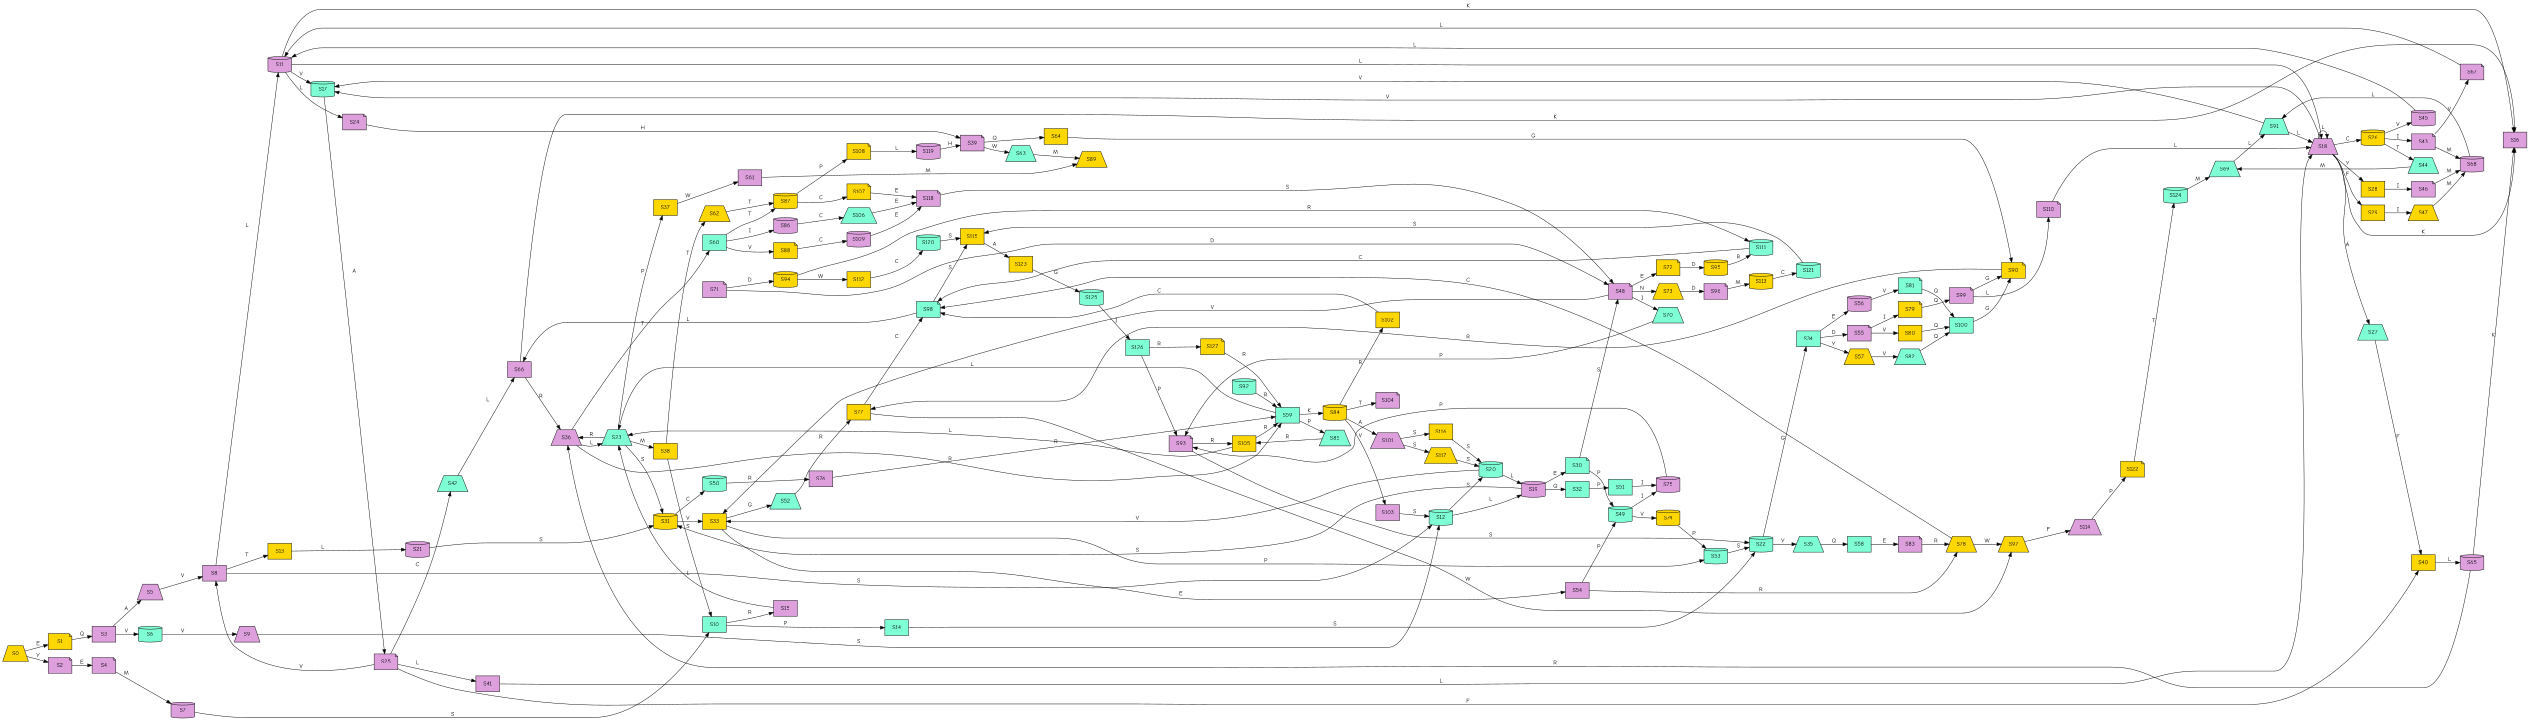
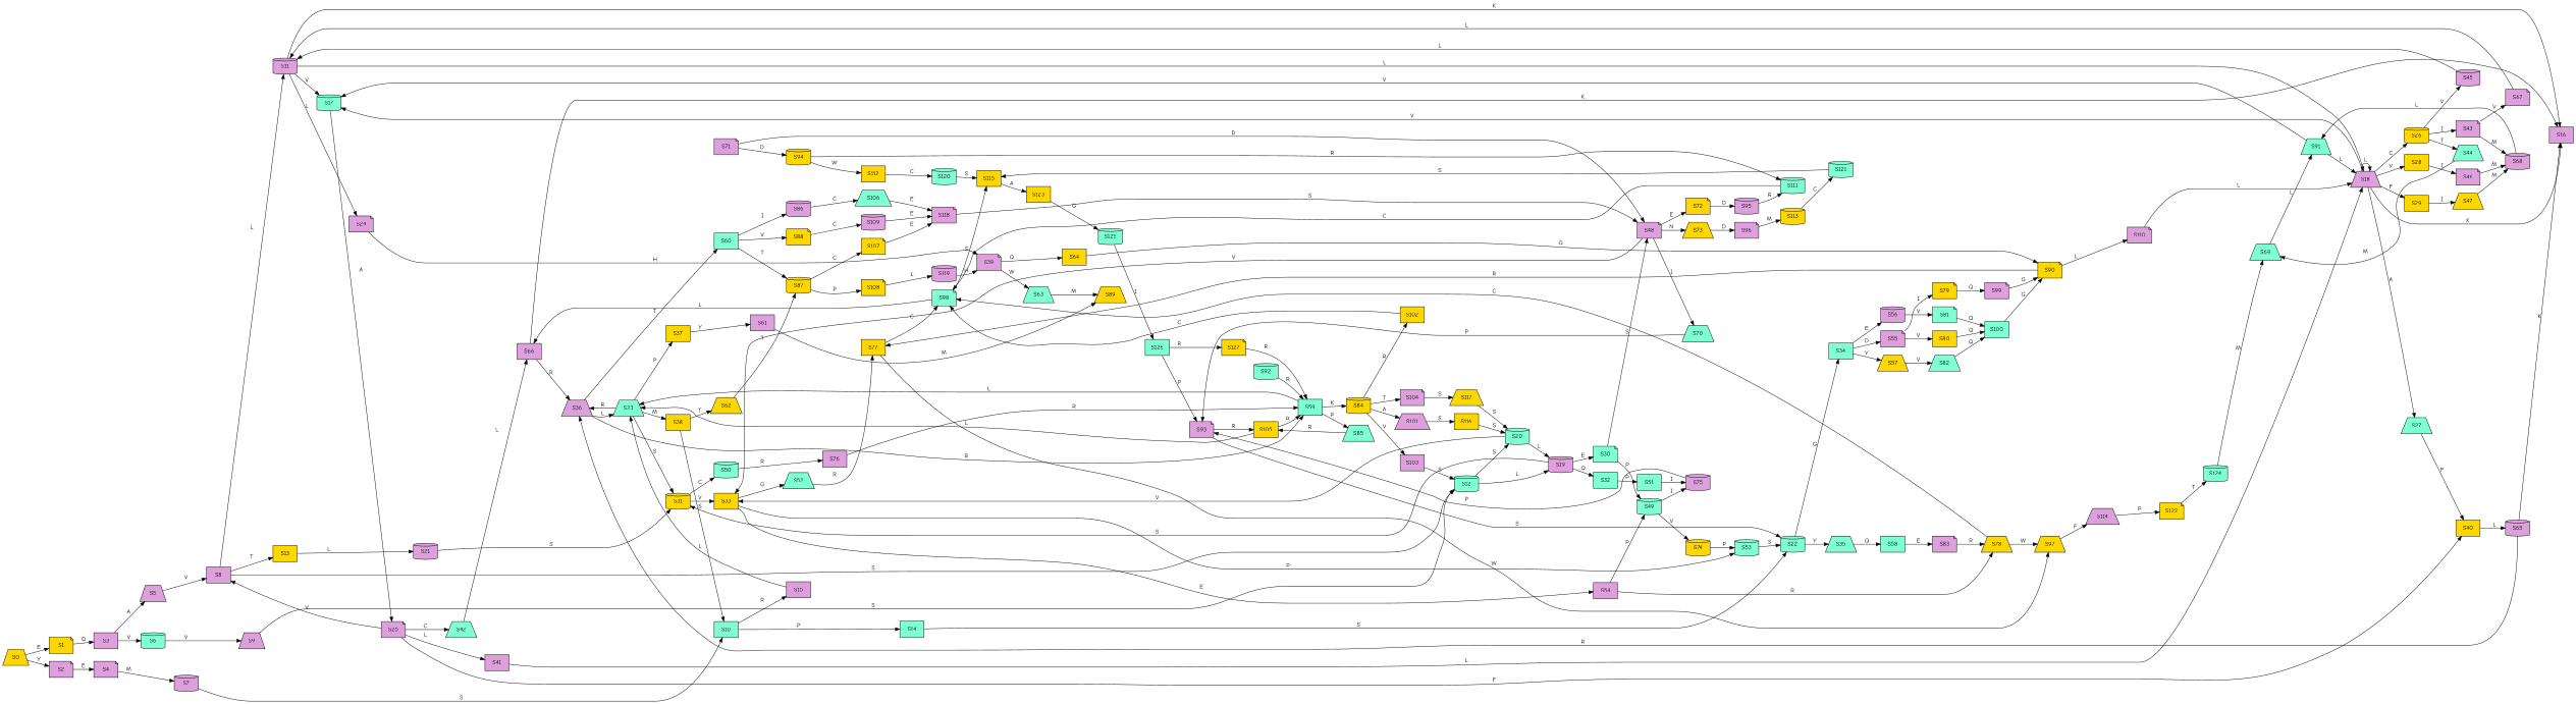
  strict digraph {
    fontname="Comic Neue"
    rankdir=LR
    node [fillcolor=plum fontname="Comic Neue" shape=box style=filled]
    edge [fontname="Comic Neue"]
    S0 [fillcolor=gold shape=trapezium]
    S1 [fillcolor=gold shape=note]
    S2 [shape=note]
    S3
    S4 [shape=note]
    S5 [shape=trapezium]
    S6 [fillcolor=aquamarine shape=cylinder]
    S7 [shape=cylinder]
    S8
    S9 [shape=trapezium]
    S10 [fillcolor=aquamarine]
    S11 [shape=cylinder]
    S12 [fillcolor=aquamarine shape=cylinder]
    S13 [fillcolor=gold]
    S14 [fillcolor=aquamarine]
    S15
    S16
    S17 [fillcolor=aquamarine shape=cylinder]
    S18 [shape=trapezium]
    S24 [shape=note]
    S19 [shape=cylinder]
    S20 [fillcolor=aquamarine shape=cylinder]
    S21 [shape=cylinder]
    S22 [fillcolor=aquamarine shape=cylinder]
    S23 [fillcolor=aquamarine shape=trapezium]
    S25 [shape=note]
    S26 [fillcolor=gold shape=cylinder]
    S27 [fillcolor=aquamarine shape=trapezium]
    S28 [fillcolor=gold]
    S29 [fillcolor=gold]
    S30 [fillcolor=aquamarine shape=note]
    S31 [fillcolor=gold shape=cylinder]
    S32 [fillcolor=aquamarine]
    S33 [fillcolor=gold]
    S34 [fillcolor=aquamarine]
    S35 [fillcolor=aquamarine shape=trapezium]
    S36 [shape=trapezium]
    S37 [fillcolor=gold]
    S38 [fillcolor=gold]
    S39 [shape=note]
    S40 [fillcolor=gold]
    S41
    S42 [fillcolor=aquamarine shape=trapezium]
    S43 [shape=note]
    S44 [fillcolor=aquamarine shape=trapezium]
    S45 [shape=cylinder]
    S46 [shape=note]
    S47 [fillcolor=gold shape=trapezium]
    S48 [shape=note]
    S49 [fillcolor=aquamarine shape=cylinder]
    S50 [fillcolor=aquamarine shape=cylinder]
    S51 [fillcolor=aquamarine]
    S52 [fillcolor=aquamarine shape=trapezium]
    S53 [fillcolor=aquamarine shape=cylinder]
    S54
    S55 [shape=note]
    S56 [shape=cylinder]
    S57 [fillcolor=gold shape=trapezium]
    S58 [fillcolor=aquamarine]
    S59 [fillcolor=aquamarine]
    S60 [fillcolor=aquamarine]
    S61
    S62 [fillcolor=gold shape=trapezium]
    S63 [fillcolor=aquamarine shape=trapezium]
    S64 [fillcolor=gold]
    S65 [shape=cylinder]
    S66
    S67 [shape=note]
    S68 [shape=cylinder]
    S69 [fillcolor=aquamarine shape=trapezium]
    S70 [fillcolor=aquamarine shape=trapezium]
    S72 [fillcolor=gold shape=note]
    S73 [fillcolor=gold shape=trapezium]
    S74 [fillcolor=gold shape=cylinder]
    S75 [shape=cylinder]
    S76
    S77 [fillcolor=gold]
    S78 [fillcolor=gold shape=trapezium]
    S79 [fillcolor=gold shape=note]
    S80 [fillcolor=gold]
    S81 [fillcolor=aquamarine shape=note]
    S82 [fillcolor=aquamarine shape=trapezium]
    S83 [shape=note]
    S84 [fillcolor=gold shape=cylinder]
    S85 [fillcolor=aquamarine shape=trapezium]
    S86 [shape=cylinder]
    S87 [fillcolor=gold shape=cylinder]
    S88 [fillcolor=gold shape=note]
    S89 [fillcolor=gold shape=trapezium]
    S90 [fillcolor=gold shape=note]
    S91 [fillcolor=aquamarine shape=trapezium]
    S93 [shape=note]
    S71 [shape=note]
    S94 [fillcolor=gold shape=cylinder]
-   S95 [fillcolor=gold shape=cylinder]
+   S95 [shape=cylinder]
    S96 [shape=note]
    S97 [fillcolor=gold shape=trapezium]
    S98 [fillcolor=aquamarine shape=note]
    S99 [shape=note]
    S100 [fillcolor=aquamarine]
    S101 [shape=trapezium]
    S102 [fillcolor=gold]
    S103
    S104 [shape=note]
    S105 [fillcolor=gold]
    S106 [fillcolor=aquamarine shape=trapezium]
    S107 [fillcolor=gold shape=note]
    S108 [fillcolor=gold shape=note]
    S109 [shape=cylinder]
    S110 [shape=note]
    S92 [fillcolor=aquamarine shape=cylinder]
    S111 [fillcolor=aquamarine shape=cylinder]
    S112 [fillcolor=gold]
    S113 [fillcolor=gold shape=cylinder]
    S114 [shape=trapezium]
    S115 [fillcolor=gold]
    S116 [fillcolor=gold]
    S117 [fillcolor=gold shape=trapezium]
    S118 [shape=note]
    S119 [shape=cylinder]
    S120 [fillcolor=aquamarine shape=cylinder]
    S121 [fillcolor=aquamarine shape=cylinder]
    S122 [fillcolor=gold shape=note]
    S123 [fillcolor=gold]
    S124 [fillcolor=aquamarine shape=cylinder]
    S125 [fillcolor=aquamarine shape=cylinder]
    S126 [fillcolor=aquamarine]
    S127 [fillcolor=gold shape=note]
    S0 -> S1 [label=E]
    S0 -> S2 [label=Y]
    S1 -> S3 [label=Q]
    S2 -> S4 [label=E]
    S3 -> S5 [label=A]
    S3 -> S6 [label=V]
    S4 -> S7 [label=M]
    S5 -> S8 [label=V]
    S6 -> S9 [label=V]
    S7 -> S10 [label=S]
    S8 -> S11 [label=L]
    S8 -> S12 [label=S]
    S8 -> S13 [label=T]
    S9 -> S12 [label=S]
    S10 -> S14 [label=P]
    S10 -> S15 [label=R]
    S11 -> S16 [label=K]
    S11 -> S17 [label=V]
    S11 -> S18 [label=L]
    S11 -> S24 [label=L]
    S12 -> S19 [label=L]
    S12 -> S20 [label=S]
    S13 -> S21 [label=L]
    S14 -> S22 [label=S]
    S15 -> S23 [label=L]
    S17 -> S25 [label=A]
    S18 -> S16 [label=K]
    S18 -> S17 [label=V]
    S18 -> S18 [label=L]
    S18 -> S26 [label=C]
    S18 -> S27 [label=A]
    S18 -> S28 [label=Y]
    S18 -> S29 [label=F]
    S24 -> S39 [label=H]
    S19 -> S30 [label=E]
    S19 -> S31 [label=S]
    S19 -> S32 [label=Q]
    S20 -> S19 [label=L]
    S20 -> S33 [label=V]
    S21 -> S31 [label=S]
    S22 -> S34 [label=G]
    S22 -> S35 [label=Y]
    S23 -> S31 [label=S]
    S23 -> S36 [label=R]
    S23 -> S37 [label=P]
    S23 -> S38 [label=M]
    S25 -> S8 [label=V]
    S25 -> S40 [label=F]
    S25 -> S41 [label=L]
    S25 -> S42 [label=C]
    S26 -> S43 [label=I]
    S26 -> S44 [label=T]
    S26 -> S45 [label=V]
    S27 -> S40 [label=F]
    S28 -> S46 [label=I]
    S29 -> S47 [label=I]
    S30 -> S48 [label=S]
    S30 -> S49 [label=P]
    S31 -> S33 [label=V]
    S31 -> S50 [label=C]
    S32 -> S51 [label=P]
    S33 -> S52 [label=G]
    S33 -> S53 [label=P]
    S33 -> S54 [label=E]
    S34 -> S55 [label=D]
    S34 -> S56 [label=E]
    S34 -> S57 [label=Y]
    S35 -> S58 [label=Q]
    S36 -> S23 [label=L]
    S36 -> S59 [label=R]
    S36 -> S60 [label=T]
-   S37 -> S61 [label=W]
+   S37 -> S61 [label=Y]
    S38 -> S10 [label=S]
    S38 -> S62 [label=T]
    S39 -> S63 [label=W]
    S39 -> S64 [label=Q]
    S40 -> S65 [label=L]
    S41 -> S18 [label=L]
    S42 -> S66 [label=L]
    S43 -> S67 [label=V]
    S43 -> S68 [label=M]
    S44 -> S69 [label=M]
    S45 -> S11 [label=L]
    S46 -> S68 [label=M]
    S47 -> S68 [label=M]
    S48 -> S33 [label=V]
    S48 -> S70 [label=I]
    S48 -> S72 [label=E]
    S48 -> S73 [label=N]
    S49 -> S74 [label=V]
    S49 -> S75 [label=I]
    S50 -> S76 [label=R]
    S51 -> S75 [label=I]
    S52 -> S77 [label=R]
    S53 -> S22 [label=S]
    S54 -> S49 [label=P]
    S54 -> S78 [label=R]
    S55 -> S79 [label=I]
    S55 -> S80 [label=V]
    S56 -> S81 [label=V]
    S57 -> S82 [label=V]
    S58 -> S83 [label=E]
    S59 -> S23 [label=L]
    S59 -> S84 [label=K]
    S59 -> S85 [label=P]
    S60 -> S86 [label=I]
    S60 -> S87 [label=T]
    S60 -> S88 [label=V]
    S61 -> S89 [label=M]
    S62 -> S87 [label=T]
    S63 -> S89 [label=M]
    S64 -> S90 [label=G]
    S65 -> S16 [label=K]
    S65 -> S36 [label=R]
    S66 -> S16 [label=K]
    S66 -> S36 [label=R]
    S67 -> S11 [label=L]
    S68 -> S91 [label=L]
    S69 -> S91 [label=L]
    S70 -> S93 [label=P]
    S72 -> S95 [label=D]
    S73 -> S96 [label=D]
    S74 -> S53 [label=P]
    S75 -> S93 [label=P]
    S76 -> S59 [label=R]
    S77 -> S97 [label=W]
    S77 -> S98 [label=C]
    S78 -> S97 [label=W]
    S78 -> S98 [label=C]
    S79 -> S99 [label=Q]
    S80 -> S100 [label=Q]
    S81 -> S100 [label=Q]
    S82 -> S100 [label=Q]
    S83 -> S78 [label=R]
    S84 -> S101 [label=A]
    S84 -> S102 [label=R]
    S84 -> S103 [label=V]
    S84 -> S104 [label=T]
    S85 -> S105 [label=R]
    S86 -> S106 [label=C]
    S87 -> S107 [label=C]
    S87 -> S108 [label=P]
    S88 -> S109 [label=C]
    S90 -> S77 [label=R]
-   S99 -> S110 [label=L]
+   S90 -> S110 [label=L]
    S91 -> S17 [label=V]
    S91 -> S18 [label=L]
    S93 -> S22 [label=S]
    S93 -> S105 [label=R]
    S71 -> S48 [label=D]
    S71 -> S94 [label=D]
    S94 -> S111 [label=R]
    S94 -> S112 [label=W]
    S95 -> S111 [label=R]
    S96 -> S113 [label=M]
    S97 -> S114 [label=F]
    S98 -> S66 [label=L]
    S98 -> S115 [label=S]
    S99 -> S90 [label=G]
    S100 -> S90 [label=G]
    S101 -> S116 [label=S]
    S102 -> S98 [label=C]
    S103 -> S12 [label=S]
-   S101 -> S117 [label=S]
+   S104 -> S117 [label=S]
    S105 -> S23 [label=L]
    S105 -> S59 [label=R]
    S106 -> S118 [label=E]
    S107 -> S118 [label=E]
    S108 -> S119 [label=L]
    S109 -> S118 [label=E]
    S110 -> S18 [label=L]
    S92 -> S59 [label=R]
    S111 -> S98 [label=C]
    S112 -> S120 [label=C]
    S113 -> S121 [label=C]
    S114 -> S122 [label=P]
    S115 -> S123 [label=A]
    S116 -> S20 [label=S]
    S117 -> S20 [label=S]
    S118 -> S48 [label=S]
    S119 -> S39 [label=H]
    S120 -> S115 [label=S]
    S121 -> S115 [label=S]
    S122 -> S124 [label=T]
    S123 -> S125 [label=G]
    S124 -> S69 [label=M]
    S125 -> S126 [label=I]
    S126 -> S93 [label=P]
    S126 -> S127 [label=R]
    S127 -> S59 [label=R]
  }
